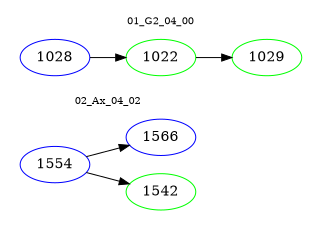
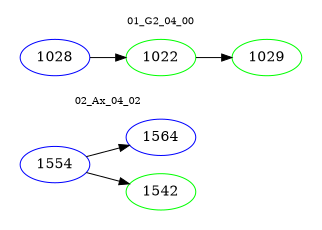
  digraph {
    rankdir=LR
    node [color=blue]
    edge [color=black]
    n1 [label=1554]
    n2 [color=green label=1542]
-   n3 [label=1566]
+   n3 [label=1564]
    n4 [label=1028]
    n5 [color=green label=1022]
    n6 [color=green label=1029]
    subgraph cluster_1 {
      color=white
      fontsize=10
      label="02_Ax_04_02"
      n1
      n2
      n3
    }
    subgraph cluster_2 {
      color=white
      fontsize=10
      label="01_G2_04_00"
      n4
      n5
      n6
    }
    n1 -> n2
    n1 -> n3
    n4 -> n5
    n5 -> n6
  }
